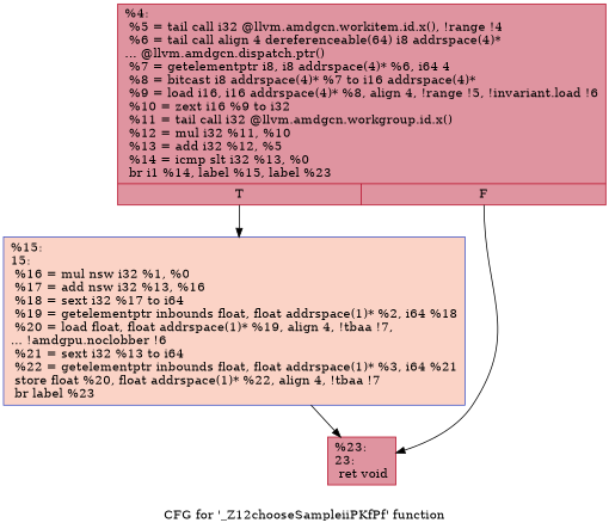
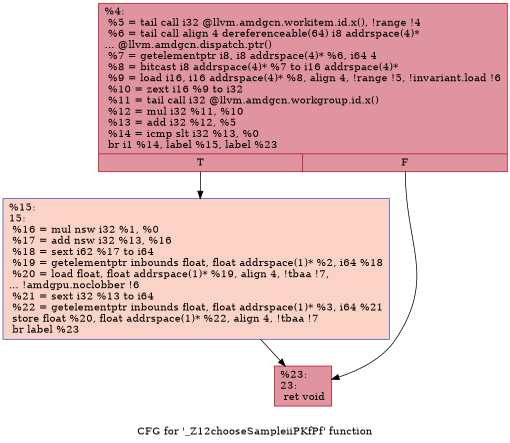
  digraph {
    label="CFG for '_Z12chooseSampleiiPKfPf' function"
    node [color="#b70d28ff" fillcolor="#b70d2870" shape=record style=filled]
    n1 [label="{%4:\l  %5 = tail call i32 @llvm.amdgcn.workitem.id.x(), !range !4\l  %6 = tail call align 4 dereferenceable(64) i8 addrspace(4)*\l... @llvm.amdgcn.dispatch.ptr()\l  %7 = getelementptr i8, i8 addrspace(4)* %6, i64 4\l  %8 = bitcast i8 addrspace(4)* %7 to i16 addrspace(4)*\l  %9 = load i16, i16 addrspace(4)* %8, align 4, !range !5, !invariant.load !6\l  %10 = zext i16 %9 to i32\l  %11 = tail call i32 @llvm.amdgcn.workgroup.id.x()\l  %12 = mul i32 %11, %10\l  %13 = add i32 %12, %5\l  %14 = icmp slt i32 %13, %0\l  br i1 %14, label %15, label %23\l|{<s0>T|<s1>F}}"]
-   n2 [color="#3d50c3ff" fillcolor="#f59c7d70" label="{%15:\l15:                                               \l  %16 = mul nsw i32 %1, %0\l  %17 = add nsw i32 %13, %16\l  %18 = sext i32 %17 to i64\l  %19 = getelementptr inbounds float, float addrspace(1)* %2, i64 %18\l  %20 = load float, float addrspace(1)* %19, align 4, !tbaa !7,\l... !amdgpu.noclobber !6\l  %21 = sext i32 %13 to i64\l  %22 = getelementptr inbounds float, float addrspace(1)* %3, i64 %21\l  store float %20, float addrspace(1)* %22, align 4, !tbaa !7\l  br label %23\l}"]
+   n2 [color="#3d50c3ff" fillcolor="#f59c7d70" label="{%15:\l15:                                               \l  %16 = mul nsw i32 %1, %0\l  %17 = add nsw i32 %13, %16\l  %18 = sext i62 %17 to i64\l  %19 = getelementptr inbounds float, float addrspace(1)* %2, i64 %18\l  %20 = load float, float addrspace(1)* %19, align 4, !tbaa !7,\l... !amdgpu.noclobber !6\l  %21 = sext i32 %13 to i64\l  %22 = getelementptr inbounds float, float addrspace(1)* %3, i64 %21\l  store float %20, float addrspace(1)* %22, align 4, !tbaa !7\l  br label %23\l}"]
    n3 [label="{%23:\l23:                                               \l  ret void\l}"]
    n1 -> n2 [tailport=s0]
    n1 -> n3 [tailport=s1]
    n2 -> n3
  }
